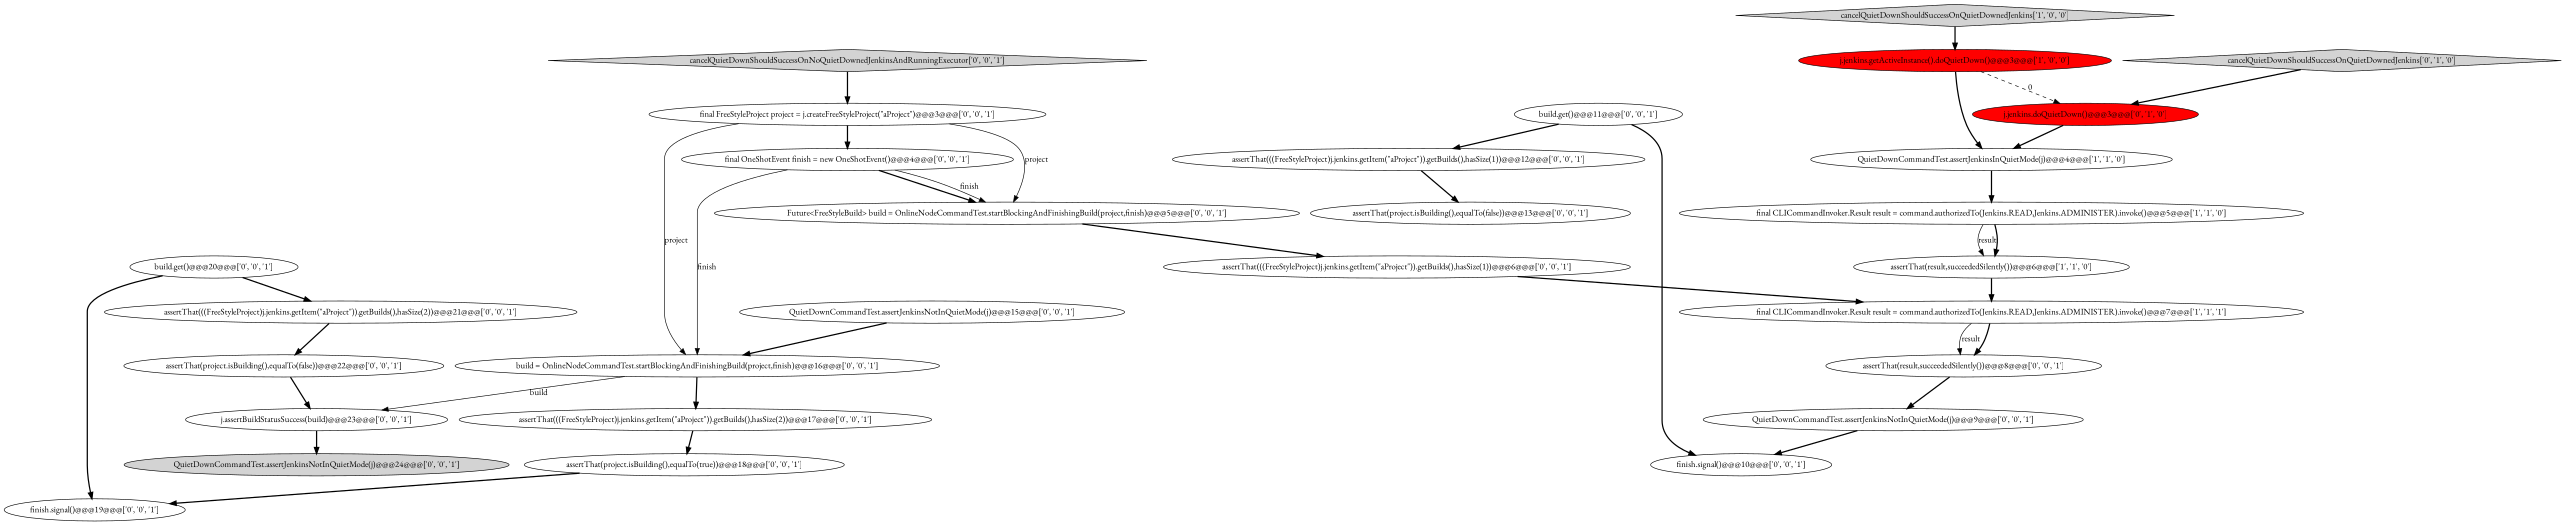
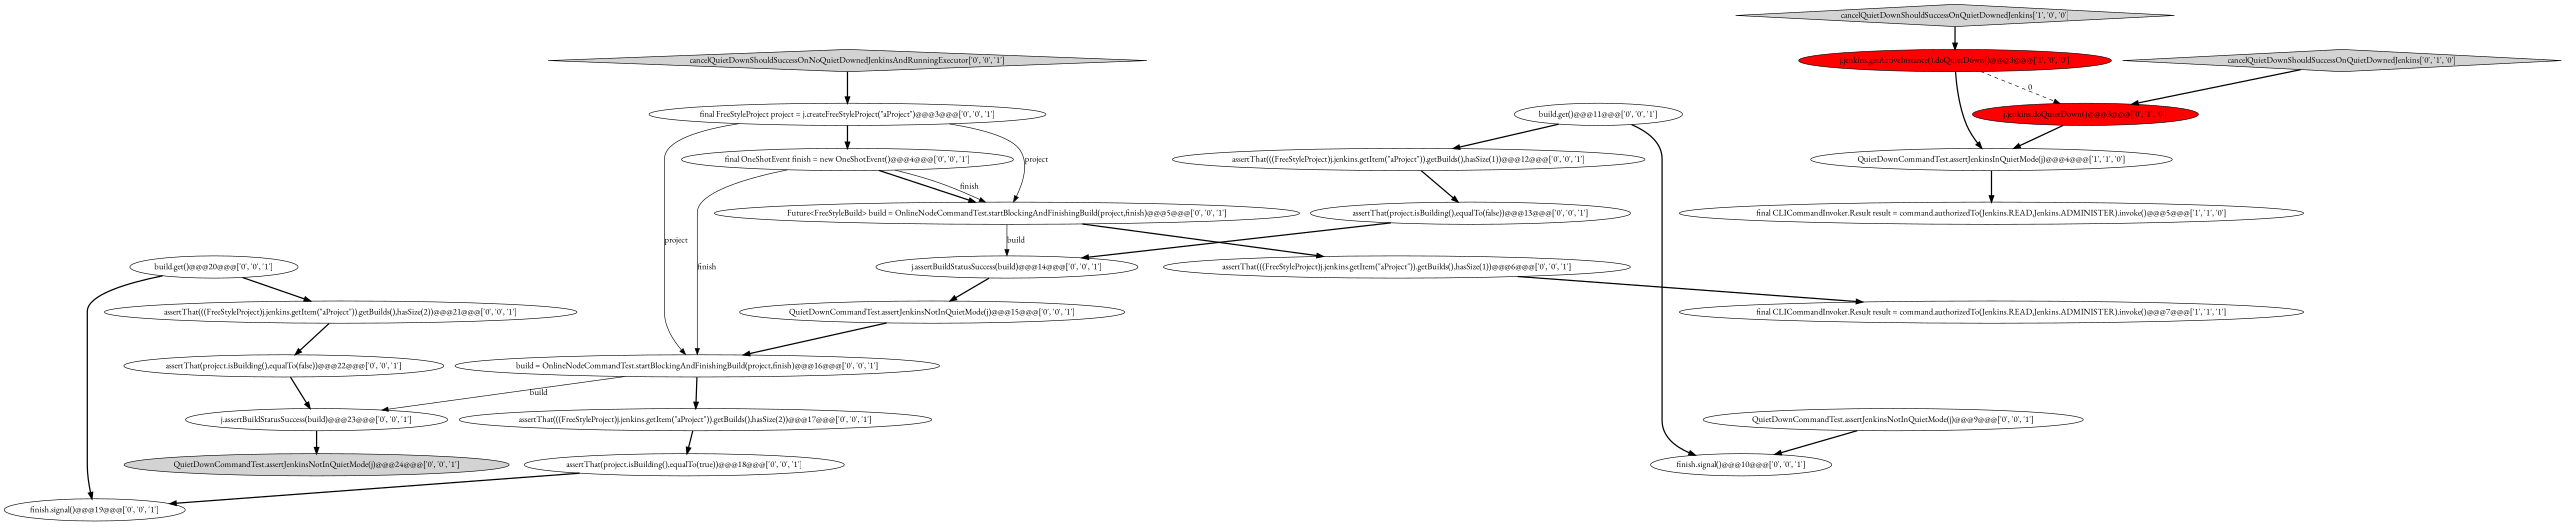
  digraph {
    fontname="EB Garamond"
    node [fillcolor=white fontname="EB Garamond" shape=ellipse style=filled]
    edge [fontname="EB Garamond" style=bold]
    n1 [label="final CLICommandInvoker.Result result = command.authorizedTo(Jenkins.READ,Jenkins.ADMINISTER).invoke()@@@7@@@['1', '1', '1']"]
-   n2 [label="assertThat(result,succeededSilently())@@@8@@@['0', '0', '1']"]
    n3 [label="QuietDownCommandTest.assertJenkinsNotInQuietMode(j)@@@9@@@['0', '0', '1']"]
    n4 [fillcolor=lightgray label="QuietDownCommandTest.assertJenkinsNotInQuietMode(j)@@@24@@@['0', '0', '1']"]
    n5 [fillcolor=lightgray label="cancelQuietDownShouldSuccessOnQuietDownedJenkins['0', '1', '0']" shape=diamond]
    n6 [fillcolor=red label="j.jenkins.doQuietDown()@@@3@@@['0', '1', '0']"]
    n7 [label="QuietDownCommandTest.assertJenkinsInQuietMode(j)@@@4@@@['1', '1', '0']"]
    n8 [label="assertThat(((FreeStyleProject)j.jenkins.getItem(\"aProject\")).getBuilds(),hasSize(2))@@@17@@@['0', '0', '1']"]
    n9 [label="assertThat(project.isBuilding(),equalTo(true))@@@18@@@['0', '0', '1']"]
    n10 [label="finish.signal()@@@19@@@['0', '0', '1']"]
    n11 [label="finish.signal()@@@10@@@['0', '0', '1']"]
-   n12 [label="assertThat(result,succeededSilently())@@@6@@@['1', '1', '0']"]
    n13 [label="final CLICommandInvoker.Result result = command.authorizedTo(Jenkins.READ,Jenkins.ADMINISTER).invoke()@@@5@@@['1', '1', '0']"]
    n14 [label="build.get()@@@20@@@['0', '0', '1']"]
    n15 [label="assertThat(((FreeStyleProject)j.jenkins.getItem(\"aProject\")).getBuilds(),hasSize(2))@@@21@@@['0', '0', '1']"]
    n16 [label="assertThat(project.isBuilding(),equalTo(false))@@@22@@@['0', '0', '1']"]
    n17 [label="build.get()@@@11@@@['0', '0', '1']"]
    n18 [label="assertThat(((FreeStyleProject)j.jenkins.getItem(\"aProject\")).getBuilds(),hasSize(1))@@@12@@@['0', '0', '1']"]
    n19 [label="j.assertBuildStatusSuccess(build)@@@23@@@['0', '0', '1']"]
    n20 [label="final OneShotEvent finish = new OneShotEvent()@@@4@@@['0', '0', '1']"]
    n21 [label="build = OnlineNodeCommandTest.startBlockingAndFinishingBuild(project,finish)@@@16@@@['0', '0', '1']"]
    n22 [label="Future<FreeStyleBuild> build = OnlineNodeCommandTest.startBlockingAndFinishingBuild(project,finish)@@@5@@@['0', '0', '1']"]
+   n23 [label="j.assertBuildStatusSuccess(build)@@@14@@@['0', '0', '1']"]
    n24 [label="assertThat(((FreeStyleProject)j.jenkins.getItem(\"aProject\")).getBuilds(),hasSize(1))@@@6@@@['0', '0', '1']"]
    n25 [fillcolor=red label="j.jenkins.getActiveInstance().doQuietDown()@@@3@@@['1', '0', '0']"]
    n26 [label="QuietDownCommandTest.assertJenkinsNotInQuietMode(j)@@@15@@@['0', '0', '1']"]
    n27 [label="assertThat(project.isBuilding(),equalTo(false))@@@13@@@['0', '0', '1']"]
    n28 [label="final FreeStyleProject project = j.createFreeStyleProject(\"aProject\")@@@3@@@['0', '0', '1']"]
    n29 [fillcolor=lightgray label="cancelQuietDownShouldSuccessOnNoQuietDownedJenkinsAndRunningExecutor['0', '0', '1']" shape=diamond]
    n30 [fillcolor=lightgray label="cancelQuietDownShouldSuccessOnQuietDownedJenkins['1', '0', '0']" shape=diamond]
-   n1 -> n2
-   n1 -> n2 [label=result style=solid]
-   n2 -> n3
    n3 -> n11
    n5 -> n6
    n6 -> n7
    n7 -> n13
    n8 -> n9
    n9 -> n10
-   n12 -> n1
-   n13 -> n12 [label=result style=solid]
-   n13 -> n12
    n14 -> n10
    n14 -> n15
    n15 -> n16
    n16 -> n19
    n17 -> n11
    n17 -> n18
    n18 -> n27
    n19 -> n4
    n20 -> n21 [label=finish style=solid]
    n20 -> n22
    n20 -> n22 [label=finish style=solid]
    n21 -> n8
    n21 -> n19 [label=build style=solid]
+   n22 -> n23 [label=build style=solid]
    n22 -> n24
+   n23 -> n26
    n24 -> n1
    n25 -> n6 [label=0 style=dashed]
    n25 -> n7
    n26 -> n21
+   n27 -> n23
    n28 -> n20
    n28 -> n21 [label=project style=solid]
    n28 -> n22 [label=project style=solid]
    n29 -> n28
    n30 -> n25
  }
